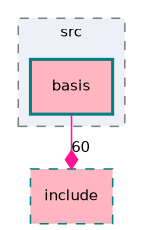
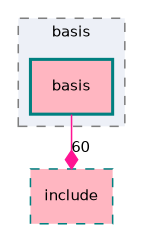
  digraph {
    compound=true
    node [color=teal fillcolor=lightpink fontname=Helvetica fontsize=10 shape=box]
    n1 [label=basis style="filled,bold,"]
    n2 [label=include style="dashed,filled"]
    subgraph cluster_1 {
      bgcolor="#edf0f7"
      fontname=Helvetica
      fontsize=10
-     label=src
+     label=basis
      pencolor=grey50
      style="filled,dashed,"
      n1
    }
    n1 -> n2 [fontname=Helvetica fontsize=10 headlabel=60 labeldistance=1.5 labelfontname=Helvetica labelfontsize=10 color=deeppink style=solid arrowhead=diamond]
  }
